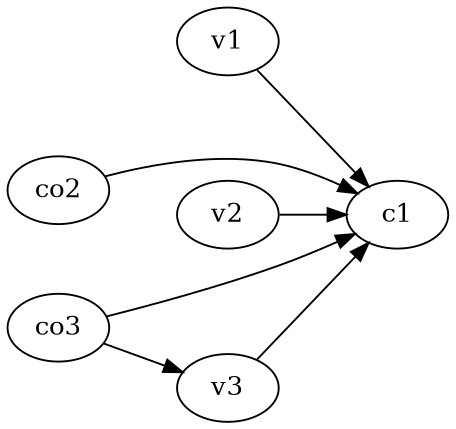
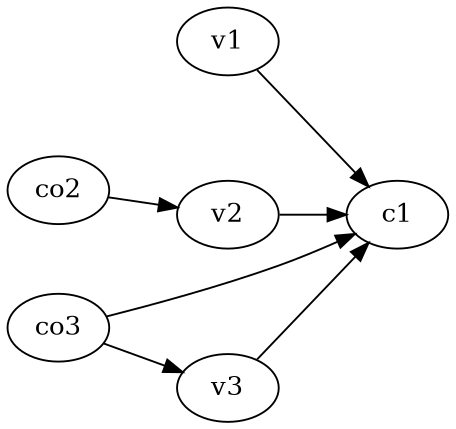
  strict digraph {
    rankdir=LR
    edge [weight=1]
    v1
    c1
    v2
    v3
    co2
    co3
    v1 -> c1
    v2 -> c1
    v3 -> c1
-   co2 -> c1
+   co2 -> v2
    co3 -> c1
    co3 -> v3
  }
